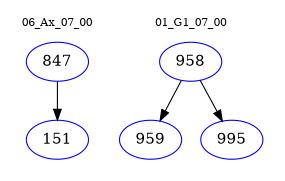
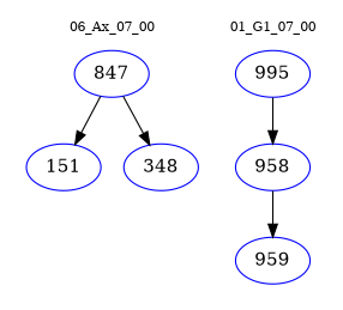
  digraph {
    node [color=blue]
    edge [color=black]
    n1 [label=847]
    n2 [label=151]
+   n3 [label=348]
    n4 [label=958]
    n5 [label=959]
    n6 [label=995]
    subgraph cluster_1 {
      color=white
      fontsize=10
      label="06_Ax_07_00"
      n1
      n2
+     n3
    }
    subgraph cluster_2 {
      color=white
      fontsize=10
      label="01_G1_07_00"
      n4
      n5
      n6
    }
    n1 -> n2
+   n1 -> n3
    n4 -> n5
-   n4 -> n6
+   n6 -> n4
  }
